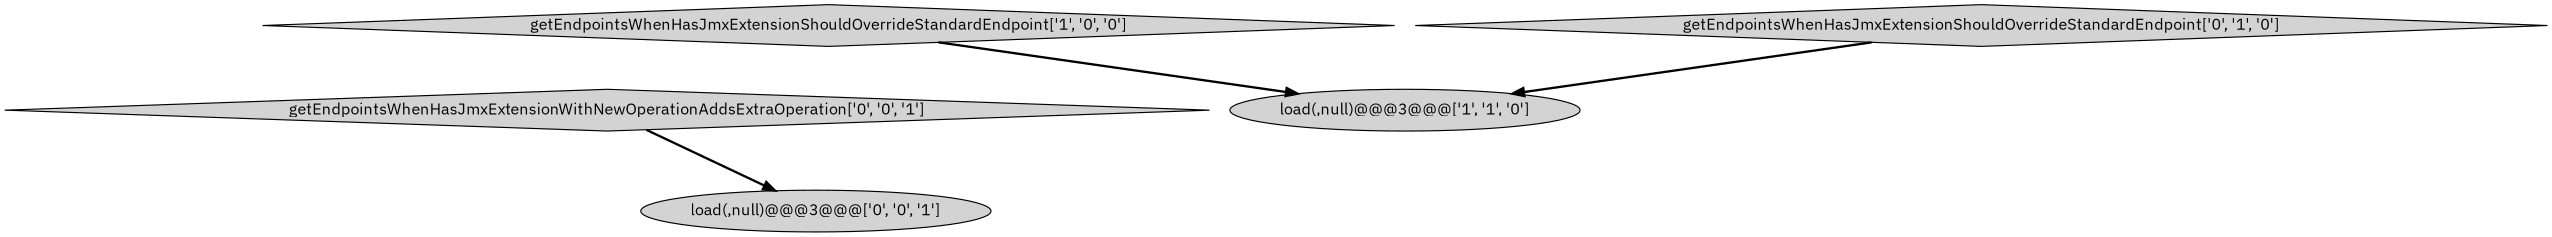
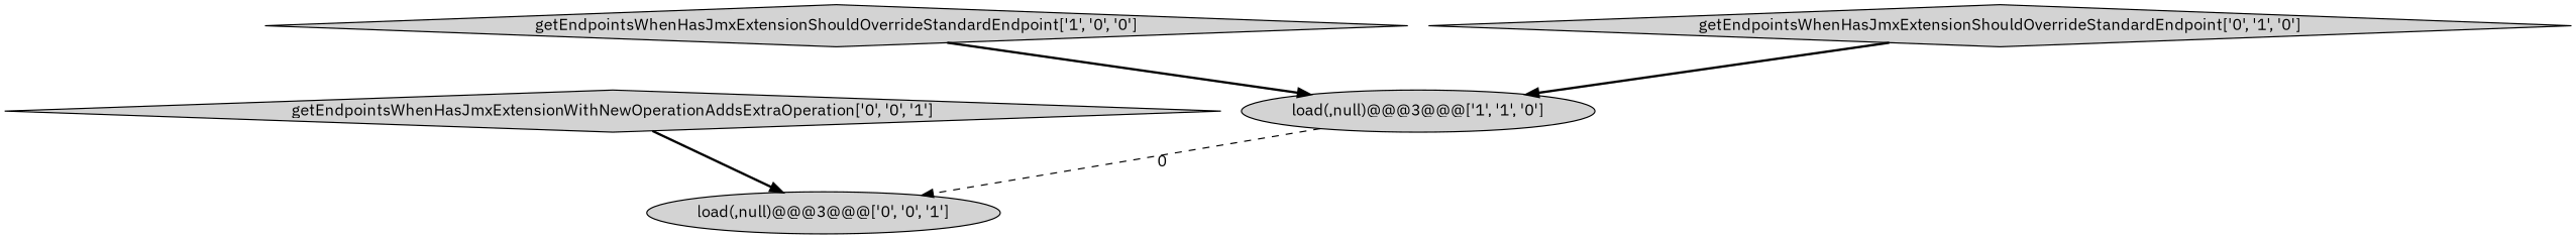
  digraph {
    fontname="IBM Plex Sans"
    node [fillcolor=lightgray shape=diamond style=filled fontname="IBM Plex Sans"]
    edge [style=bold fontname="IBM Plex Sans"]
    n1 [label="load(,null)@@@3@@@['0', '0', '1']" shape=ellipse]
    n2 [label="getEndpointsWhenHasJmxExtensionWithNewOperationAddsExtraOperation['0', '0', '1']"]
    n3 [label="getEndpointsWhenHasJmxExtensionShouldOverrideStandardEndpoint['1', '0', '0']"]
    n4 [label="load(,null)@@@3@@@['1', '1', '0']" shape=ellipse]
    n5 [label="getEndpointsWhenHasJmxExtensionShouldOverrideStandardEndpoint['0', '1', '0']"]
    n2 -> n1
    n3 -> n4
+   n4 -> n1 [label=0 style=dashed]
    n5 -> n4
  }
